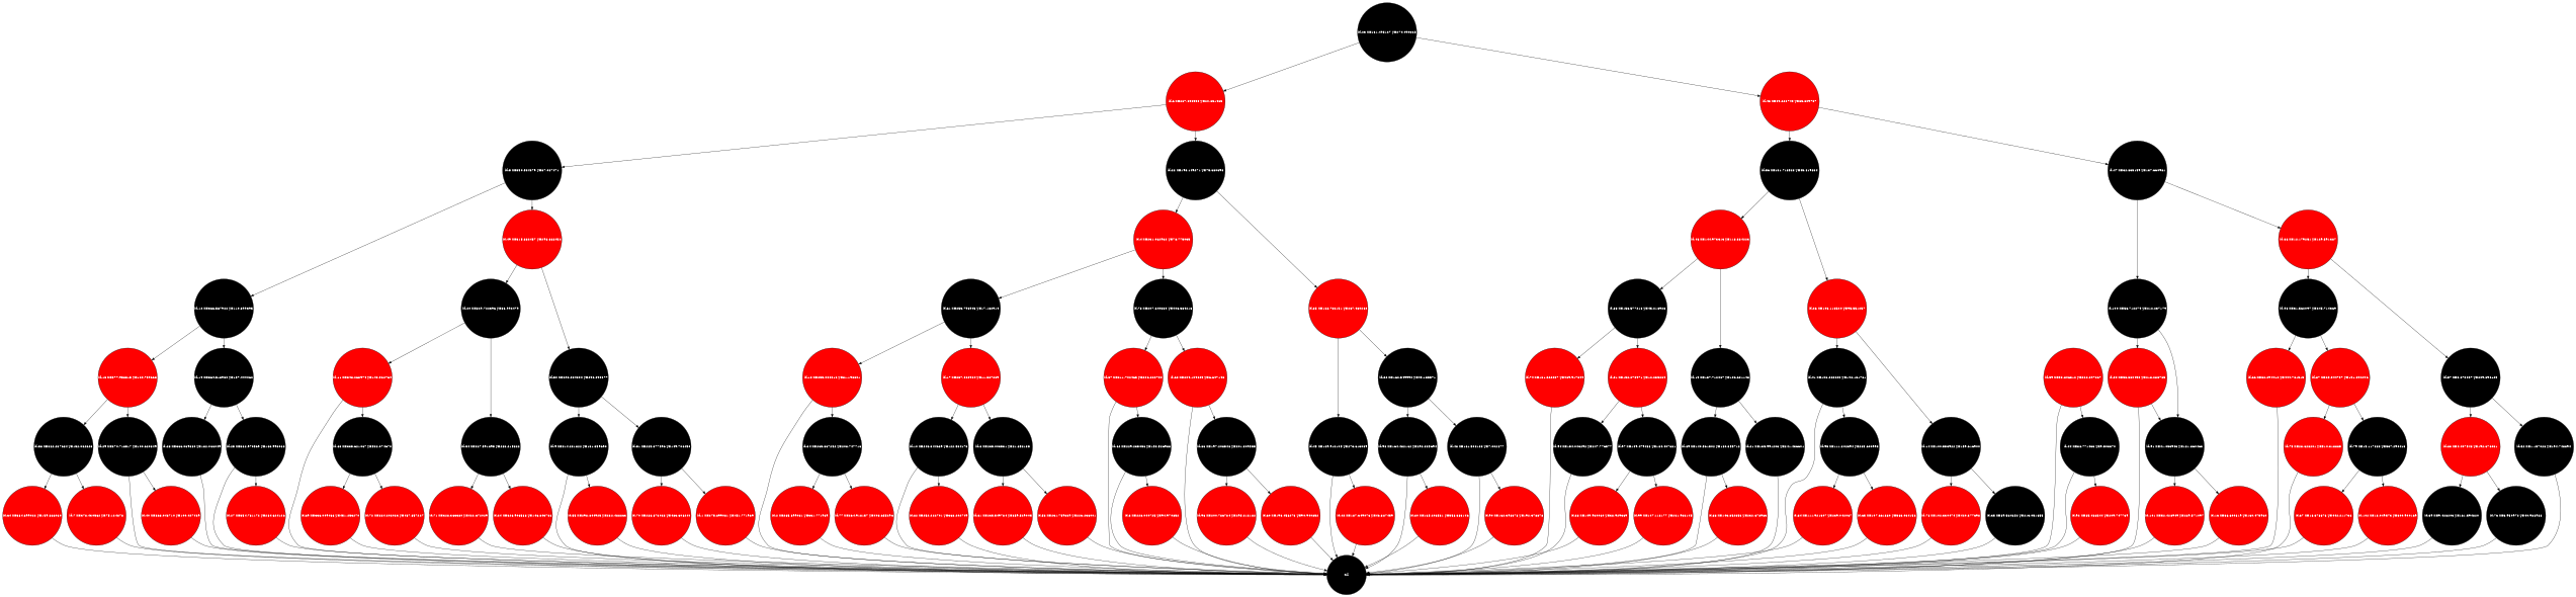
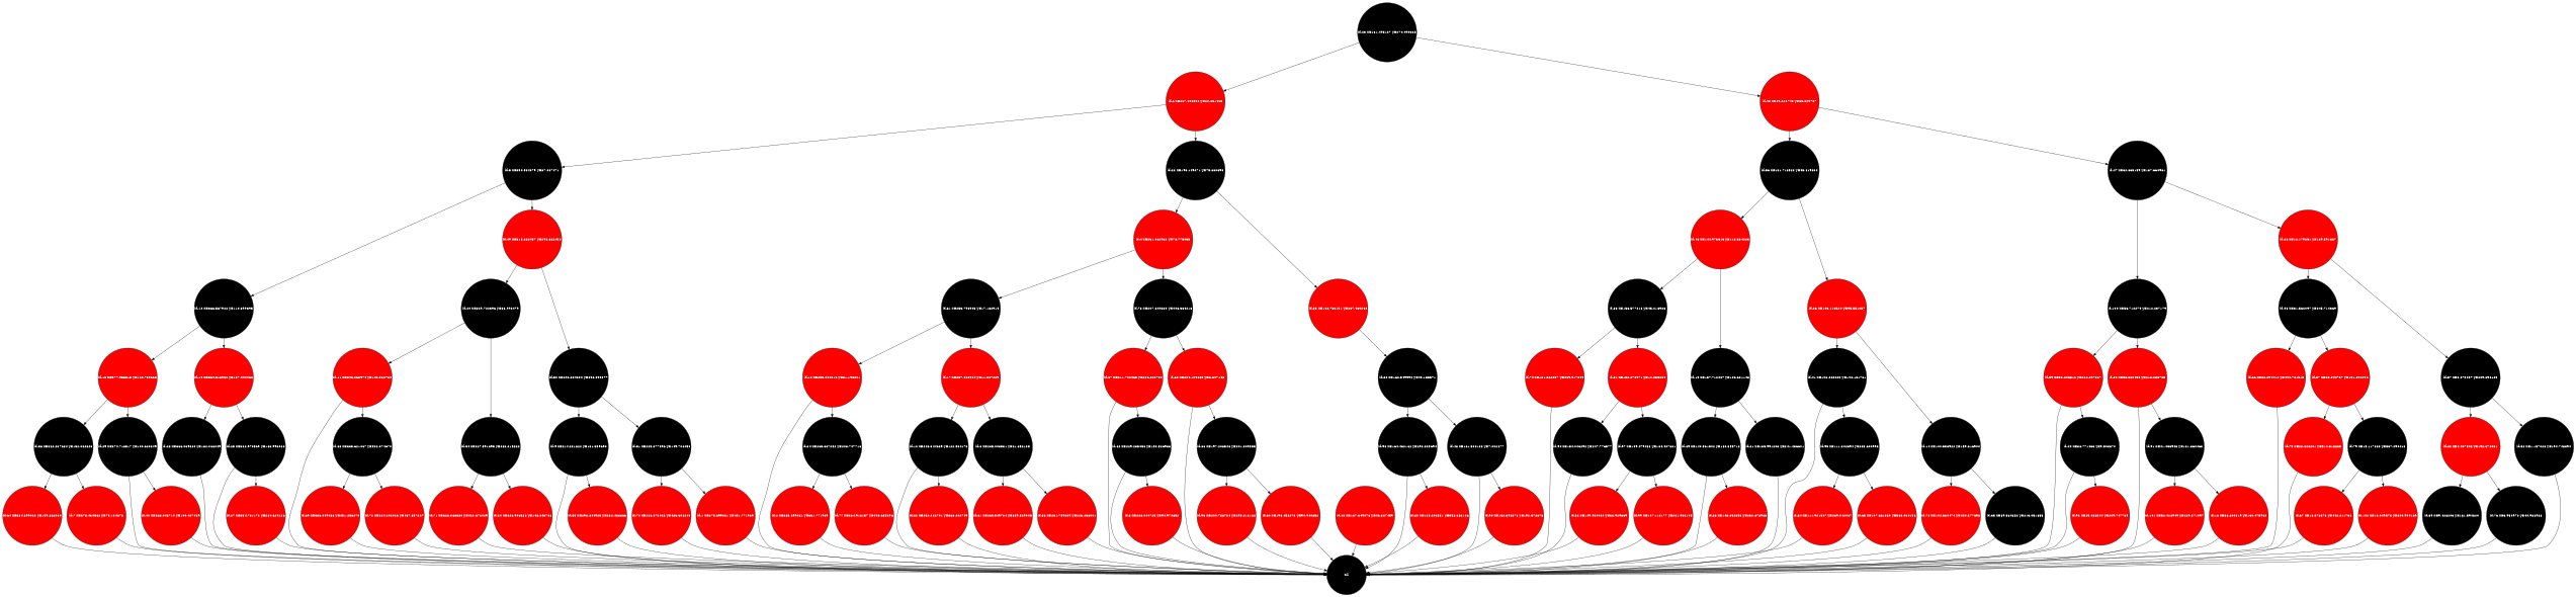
  digraph {
    node [fillcolor=red fixedsize=shape fontcolor=white fontsize=12 margin=0 shape=circle style=filled]
    edge [fontcolor=grey fontsize=10]
    n1 [fillcolor=black label=nil width=2]
    n2 [label="id:64 x=384.899022 y=159.866060" width=3]
    n3 [fillcolor=black label="id:58 x=382.237684 y=152.032323" width=3]
    n4 [label="id:7 x=378.430562 y=75.124878" width=3]
    n5 [label="id:13 x=377.958315 y=120.759663" width=3]
    n6 [fillcolor=black label="id:29 x=370.718517 y=100.620849" width=3]
    n7 [label="id:40 x=368.048710 y=100.427439" width=3]
    n8 [fillcolor=black label="id:12 x=366.567922 y=110.899395" width=3]
-   n9 [fillcolor=black label="id:19 x=364.518930 y=157.444062" width=3]
+   n9 [label="id:19 x=364.518930 y=157.444062" width=3]
    n10 [fillcolor=black label="id:28 x=366.069380 y=182.066049" width=3]
    n11 [fillcolor=black label="id:25 x=362.970569 y=163.993063" width=3]
    n12 [label="id:27 x=354.781172 y=284.624126" width=3]
    n13 [fillcolor=black label="id:5 x=350.534379 y=87.087471" width=3]
    n14 [label="id:49 x=315.882457 y=298.668452" width=3]
    n15 [fillcolor=black label="id:20 x=329.722396 y=86.992479" width=3]
    n16 [fillcolor=black label="id:50 x=292.384800 y=296.890877" width=3]
    n17 [label="id:69 x=336.009466 y=451.253270" width=3]
    n18 [fillcolor=black label="id:63 x=335.621067 y=532.074670" width=3]
    n19 [label="id:72 x=334.203033 y=487.857227" width=3]
    n20 [label="id:11 x=348.268974 y=148.562764" width=3]
    n21 [fillcolor=black label="id:54 x=327.591895 y=283.215822" width=3]
    n22 [label="id:71 x=328.363380 y=422.672029" width=3]
    n23 [label="id:24 x=326.906588 y=146.843736" width=3]
    n24 [fillcolor=black label="id:9 x=314.231822 y=131.359690" width=3]
    n25 [fillcolor=black label="id:51 x=285.377596 y=149.706450" width=3]
    n26 [label="id:55 x=298.844925 y=232.488863" width=3]
    n27 [label="id:70 x=286.873033 y=483.608244" width=3]
    n28 [label="id:1 x=275.899081 y=451.771969" width=3]
    n29 [label="id:6 x=267.698550 y=20.851465" width=3]
    n30 [fillcolor=black label="id:22 x=193.149271 y=75.680693" width=3]
    n31 [label="id:4 x=231.062932 y=78.775035" width=3]
    n32 [label="id:85 x=168.733151 y=267.480260" width=3]
    n33 [label="id:2 x=265.899081 y=331.771969" width=3]
    n34 [fillcolor=black label="id:34 x=265.867252 y=208.747716" width=3]
    n35 [label="id:77 x=264.918157 y=408.655296" width=3]
    n36 [label="id:18 x=255.038316 y=81.198801" width=3]
    n37 [fillcolor=black label="id:61 x=253.796943 y=17.182914" width=3]
    n38 [label="id:17 x=237.868964 y=11.367269" width=3]
    n39 [fillcolor=black label="id:10 x=246.344689 y=122.534173" width=3]
    n40 [fillcolor=black label="id:8 x=235.003531 y=21.852135" width=3]
    n41 [label="id:82 x=252.222701 y=368.202749" width=3]
    n42 [label="id:81 x=235.549784 y=359.529005" width=3]
    n43 [label="id:53 x=231.759339 y=226.236001" width=3]
    n44 [fillcolor=black label="id:73 x=207.640330 y=406.384216" width=3]
    n45 [label="id:37 x=211.702465 y=206.823750" width=3]
    n46 [label="id:68 x=204.109605 y=6.647148" width=3]
    n47 [label="id:3 x=228.040725 y=94.970852" width=3]
    n48 [fillcolor=black label="id:62 x=229.235056 y=153.526988" width=3]
    n49 [fillcolor=black label="id:86 x=197.208548 y=301.309555" width=3]
    n50 [label="id:96 x=200.786784 y=295.213182" width=3]
    n51 [label="id:60 x=193.458273 y=90.940852" width=3]
-   n52 [fillcolor=black label="id:45 x=169.913105 y=273.613039" width=3]
    n53 [fillcolor=black label="id:32 x=162.549990 y=45.135571" width=3]
    n54 [label="id:42 x=187.649076 y=46.887459" width=3]
    n55 [fillcolor=black label="id:93 x=164.482162 y=292.335694" width=3]
    n56 [fillcolor=black label="id:48 x=161.503133 y=7.002877" width=3]
    n57 [label="id:80 x=165.208531 y=558.383146" width=3]
    n58 [label="id:90 x=162.398378 y=192.378878" width=3]
    n59 [fillcolor=black label="id:23 x=161.495127 y=274.490365" width=3]
    n60 [label="id:43 x=89.228745 y=35.809737" width=3]
    n61 [fillcolor=black label="id:56 x=131.718523 y=45.819834" width=3]
    n62 [fillcolor=black label="id:47 x=32.835159 y=137.660981" width=3]
    n63 [label="id:74 x=161.322037 y=469.917849" width=3]
    n64 [fillcolor=black label="id:33 x=156.577218 y=45.218928" width=3]
    n65 [label="id:31 x=152.273971 y=12.235264" width=3]
    n66 [fillcolor=black label="id:94 x=154.043292 y=247.776577" width=3]
    n67 [fillcolor=black label="id:97 x=149.479488 y=184.407681" width=3]
    n68 [label="id:38 x=149.930060 y=38.929369" width=3]
    n69 [label="id:99 x=147.113177 y=231.933145" width=3]
    n70 [label="id:46 x=144.973313 y=118.384223" width=3]
    n71 [fillcolor=black label="id:15 x=137.712067 y=106.681148" width=3]
    n72 [fillcolor=black label="id:89 x=140.561502 y=180.355712" width=3]
    n73 [fillcolor=black label="id:21 x=135.991203 y=241.436601" width=3]
    n74 [label="id:88 x=143.852353 y=232.678963" width=3]
    n75 [label="id:26 x=103.116520 y=95.551257" width=3]
    n76 [fillcolor=black label="id:41 x=106.263603 y=142.131761" width=3]
    n77 [fillcolor=black label="id:14 x=100.553922 y=159.616900" width=3]
    n78 [label="id:84 x=111.921307 y=239.042067" width=3]
    n79 [fillcolor=black label="id:95 x=111.202394 y=265.600993" width=3]
    n80 [label="id:65 x=107.661380 y=563.034153" width=3]
    n81 [label="id:78 x=102.330474 y=420.377698" width=3]
    n82 [fillcolor=black label="id:35 x=89.564652 y=213.051655" width=3]
    n83 [fillcolor=black label="id:100 x=56.712279 y=212.237179" width=3]
    n84 [label="id:36 x=12.179251 y=129.591387" width=3]
    n85 [label="id:92 x=85.486544 y=209.747769" width=3]
    n86 [fillcolor=black label="id:44 x=88.771433 y=9.503370" width=3]
    n87 [label="id:59 x=58.806312 y=262.897267" width=3]
    n88 [label="id:30 x=53.380453 y=218.283765" width=3]
    n89 [fillcolor=black label="id:91 x=41.053943 y=181.860463" width=3]
    n90 [label="id:101 x=52.428949 y=289.571097" width=3]
    n91 [label="id:16 x=36.600819 y=160.475960" width=3]
    n92 [fillcolor=black label="id:98 x=31.562097 y=245.714369" width=3]
    n93 [fillcolor=black label="id:57 x=3.673057 y=209.696125" width=3]
    n94 [label="id:66 x=32.294412 y=444.781515" width=3]
    n95 [label="id:87 x=25.544757 y=151.690296" width=3]
    n96 [label="id:75 x=28.628201 y=510.318885" width=3]
    n97 [fillcolor=black label="id:79 x=15.117383 y=537.290413" width=3]
    n98 [label="id:67 x=18.378676 y=442.211736" width=3]
    n99 [label="id:102 x=13.049573 y=300.900169" width=3]
    n100 [label="id:83 x=4.407548 y=192.676031" width=3]
    n101 [fillcolor=black label="id:52 x=1.157028 y=194.748894" width=3]
    n102 [fillcolor=black label="id:39 x=9.428203 y=161.594820" width=3]
    n103 [fillcolor=black label="id:76 x=3.950972 y=40.988988" width=3]
    n2 -> n1
    n3 -> n2
    n3 -> n4
    n4 -> n1
    n5 -> n3
    n5 -> n6
    n6 -> n1
    n6 -> n7
    n7 -> n1
    n8 -> n5
    n8 -> n9
    n9 -> n10
    n9 -> n11
    n10 -> n1
    n11 -> n1
    n11 -> n12
    n12 -> n1
    n13 -> n8
    n13 -> n14
    n14 -> n15
    n14 -> n16
    n15 -> n20
    n15 -> n21
    n16 -> n24
    n16 -> n25
    n17 -> n1
    n18 -> n17
    n18 -> n19
    n19 -> n1
    n20 -> n1
    n20 -> n18
    n21 -> n22
    n21 -> n23
    n22 -> n1
    n23 -> n1
    n24 -> n1
    n24 -> n26
    n25 -> n27
    n25 -> n28
    n26 -> n1
    n27 -> n1
    n28 -> n1
    n29 -> n13
    n29 -> n30
    n30 -> n31
    n30 -> n32
    n31 -> n37
    n31 -> n44
-   n32 -> n52
    n32 -> n53
    n33 -> n1
    n34 -> n33
    n34 -> n35
    n35 -> n1
    n36 -> n1
    n36 -> n34
    n37 -> n36
    n37 -> n38
    n38 -> n39
    n38 -> n40
    n39 -> n1
    n39 -> n41
    n40 -> n42
    n40 -> n43
    n41 -> n1
    n42 -> n1
    n43 -> n1
    n44 -> n45
    n44 -> n46
    n45 -> n1
    n45 -> n48
    n46 -> n1
    n46 -> n49
    n47 -> n1
    n48 -> n1
    n48 -> n47
    n49 -> n50
    n49 -> n51
    n50 -> n1
    n51 -> n1
-   n52 -> n1
-   n52 -> n54
    n53 -> n55
    n53 -> n56
    n54 -> n1
    n55 -> n1
    n55 -> n57
    n56 -> n1
    n56 -> n58
    n57 -> n1
    n58 -> n1
    n59 -> n29
    n59 -> n60
    n60 -> n61
    n60 -> n62
    n61 -> n70
    n61 -> n75
    n62 -> n83
    n62 -> n84
    n63 -> n1
    n64 -> n63
    n64 -> n65
    n65 -> n66
    n65 -> n67
    n66 -> n1
    n67 -> n68
    n67 -> n69
    n68 -> n1
    n69 -> n1
    n70 -> n64
    n70 -> n71
    n71 -> n72
    n71 -> n73
    n72 -> n1
    n72 -> n74
    n73 -> n1
    n74 -> n1
    n75 -> n76
    n75 -> n77
    n76 -> n1
    n76 -> n79
    n77 -> n81
    n77 -> n82
    n78 -> n1
    n79 -> n78
    n79 -> n80
    n80 -> n1
    n81 -> n1
    n82 -> n1
-   n83 -> n89
+   n83 -> n87
    n83 -> n88
    n84 -> n92
    n84 -> n93
    n85 -> n1
    n86 -> n1
    n86 -> n85
    n87 -> n1
    n87 -> n86
    n88 -> n1
    n88 -> n89
    n89 -> n90
    n89 -> n91
    n90 -> n1
    n91 -> n1
    n92 -> n94
    n92 -> n95
    n93 -> n100
    n93 -> n101
    n94 -> n1
    n95 -> n96
    n95 -> n97
    n96 -> n1
    n97 -> n98
    n97 -> n99
    n98 -> n1
    n99 -> n1
    n100 -> n102
    n100 -> n103
    n101 -> n1
    n102 -> n1
    n103 -> n1
  }
